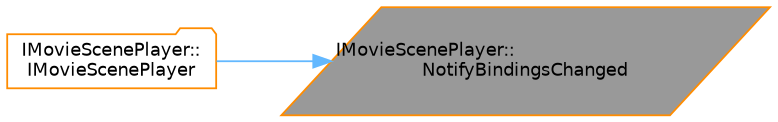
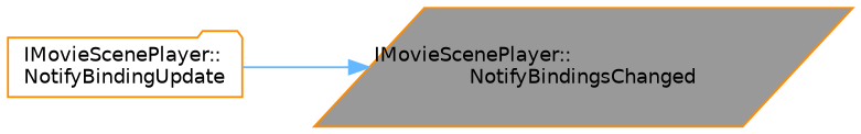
  digraph {
    rankdir=RL
    node [color=darkorange fontname=Helvetica fontsize=10 style=filled]
    n1 [fillcolor=grey60 fontcolor=black height=0.2 label="IMovieScenePlayer::\lNotifyBindingsChanged" shape=parallelogram width=0.4]
-   n2 [fillcolor=white height=0.2 label="IMovieScenePlayer::\lIMovieScenePlayer" shape=folder width=0.4]
+   n2 [fillcolor=white height=0.2 label="IMovieScenePlayer::\lNotifyBindingUpdate" shape=folder width=0.4]
    n1 -> n2 [color=steelblue1 dir=back fontname=Helvetica fontsize=10 labelfontname=Helvetica labelfontsize=10 style=solid]
  }
